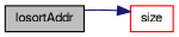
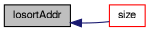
  digraph {
    rankdir=LR
    node [fontname=FreeSans fontsize=10 shape=record]
    n1 [color=black fillcolor=grey75 fontcolor=black height=0.2 label=losortAddr style=filled width=0.4]
    n2 [color=red height=0.2 label=size width=0.4]
-   n2 -> n1 [color=midnightblue dir=back fontname=FreeSans fontsize=10 labelfontname=FreeSans labelfontsize=10 style=solid]
+   n1 -> n2 [color=midnightblue dir=back fontname=FreeSans fontsize=10 labelfontname=FreeSans labelfontsize=10 style=solid]
  }
